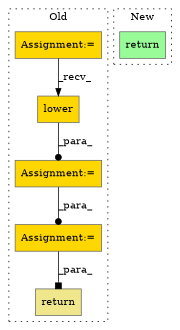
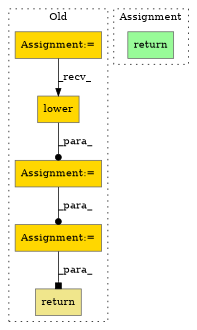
  digraph {
    node [a=7 l=7 shape=box style=filled fillcolor=gold color=gray40]
    edge [arrowhead=dot]
    n1 [a=32 label=lower s=2272]
    n2 [l=25 label="Assignment:=" s=2343]
    n3 [l=14 label="Assignment:=" s=2256]
    n4 [l=12 label="Assignment:=" s=2523]
    n5 [a=41 label=return s=2771 fillcolor=khaki]
    n6 [a=41 label=return s=1871 fillcolor=palegreen]
    subgraph cluster_1 {
      label=Old
      style=dotted
      n1
      n2
      n3
      n4
      n5
    }
    subgraph cluster_2 {
-     label=New
+     label=Assignment
      style=dotted
      n6
    }
    n1 -> n3 [label=_para_]
    n2 -> n1 [label=_recv_ arrowhead=normal]
    n3 -> n4 [label=_para_]
    n4 -> n5 [label=_para_ arrowhead=box]
  }
